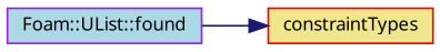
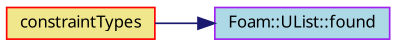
  digraph {
    rankdir=LR
    fontname="Noto Sans"
    node [fontname="Noto Sans" fontsize=10 shape=record style=filled]
    n1 [color=red fillcolor=khaki fontcolor=black height=0.2 label=constraintTypes width=0.4]
    n2 [color=purple height=0.2 label="Foam::UList::found" width=0.4 fillcolor=lightblue]
-   n2 -> n1 [color=midnightblue fontname="Noto Sans" fontsize=10 labelfontname=Helvetica labelfontsize=10 style=solid]
+   n1 -> n2 [color=midnightblue fontname="Noto Sans" fontsize=10 labelfontname=Helvetica labelfontsize=10 style=solid]
  }
